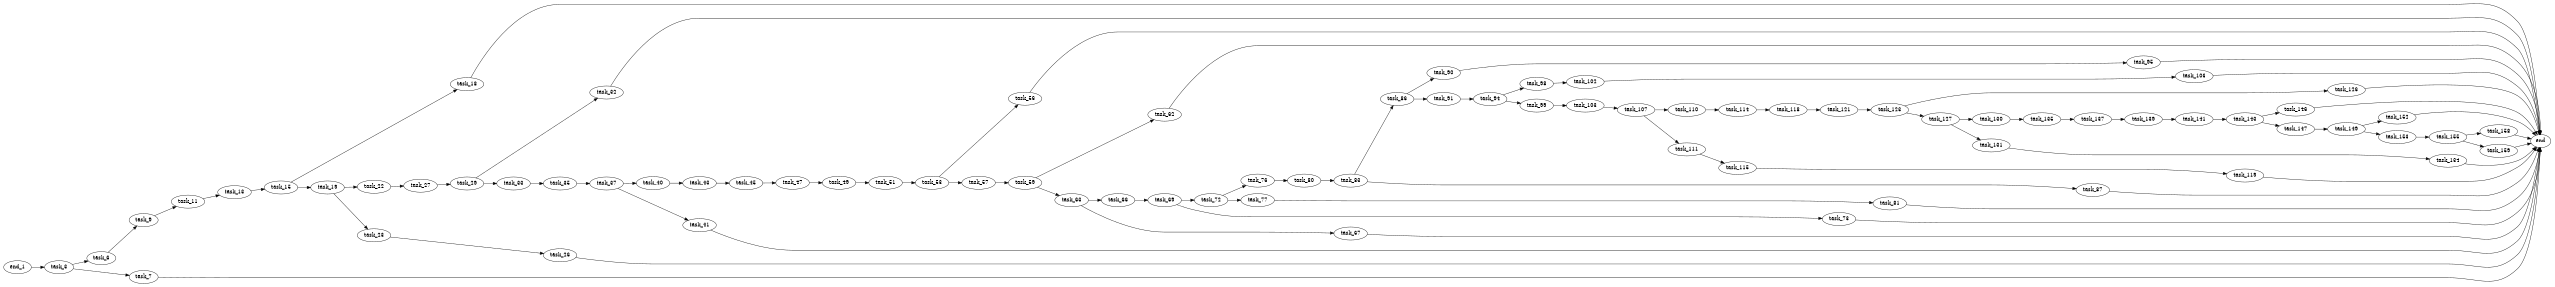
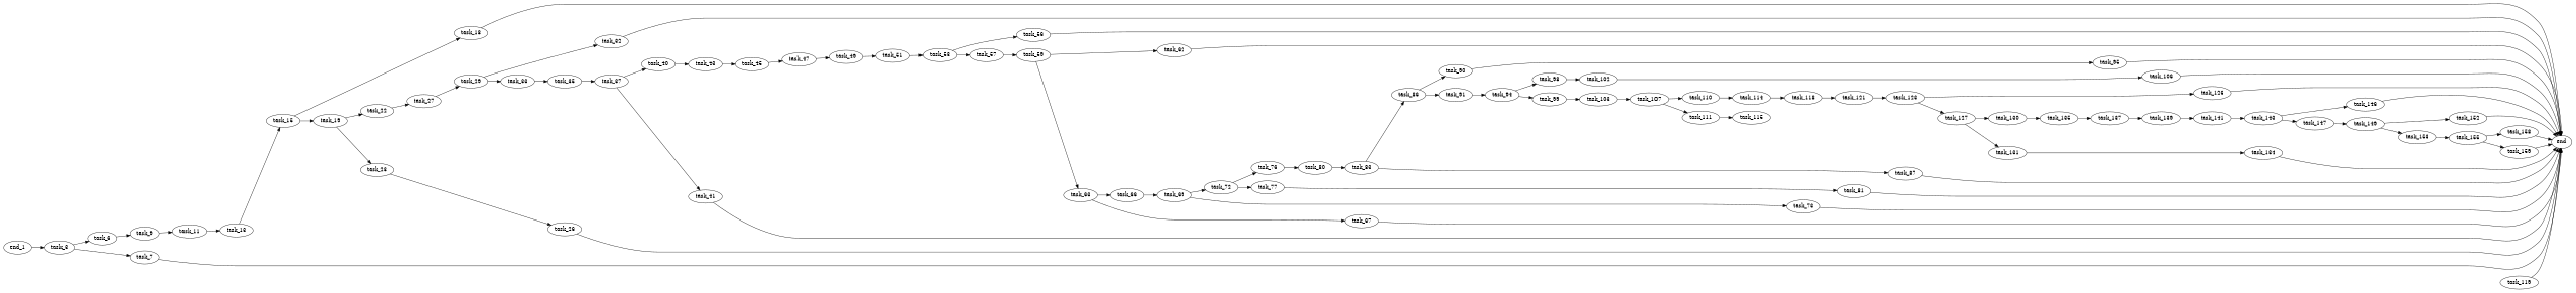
  digraph {
    rankdir=LR
    n1 [label=end_1]
    task_3
    task_6
    task_7
    task_9
    end
    task_11
    task_13
    task_15
    task_18
    task_19
    task_22
    task_23
    task_27
    task_26
    task_29
    task_32
    task_33
    task_35
    task_37
    task_40
    task_41
    task_43
    task_45
    task_47
    task_49
    task_51
    task_53
    task_56
    task_57
    task_59
    task_62
    task_63
    task_66
    task_67
    task_69
    task_72
    task_73
    task_76
    task_77
    task_80
    task_81
    task_83
    task_86
    task_87
    task_90
    task_91
    task_95
    task_94
    task_98
    task_99
    task_102
    task_103
    task_106
    task_107
    task_110
    task_111
    task_114
    task_115
    task_118
    task_119
    task_121
    task_123
    task_126
    task_127
    task_130
    task_131
    task_135
    task_134
    task_137
    task_139
    task_141
    task_143
    task_146
    task_147
    task_149
    task_152
    task_153
    task_155
    task_158
    task_159
    n1 -> task_3
    task_3 -> task_6
    task_3 -> task_7
    task_6 -> task_9
    task_7 -> end
    task_9 -> task_11
    task_11 -> task_13
    task_13 -> task_15
    task_15 -> task_18
    task_15 -> task_19
    task_18 -> end
    task_19 -> task_22
    task_19 -> task_23
    task_22 -> task_27
    task_23 -> task_26
    task_27 -> task_29
    task_26 -> end
    task_29 -> task_32
    task_29 -> task_33
    task_32 -> end
    task_33 -> task_35
    task_35 -> task_37
    task_37 -> task_40
    task_37 -> task_41
    task_40 -> task_43
    task_41 -> end
    task_43 -> task_45
    task_45 -> task_47
    task_47 -> task_49
    task_49 -> task_51
    task_51 -> task_53
    task_53 -> task_56
    task_53 -> task_57
    task_56 -> end
    task_57 -> task_59
    task_59 -> task_62
    task_59 -> task_63
    task_62 -> end
    task_63 -> task_66
    task_63 -> task_67
    task_66 -> task_69
    task_67 -> end
    task_69 -> task_72
    task_69 -> task_73
    task_72 -> task_76
    task_72 -> task_77
    task_73 -> end
    task_76 -> task_80
    task_77 -> task_81
    task_80 -> task_83
    task_81 -> end
    task_83 -> task_86
    task_83 -> task_87
    task_86 -> task_90
    task_86 -> task_91
    task_87 -> end
    task_90 -> task_95
    task_91 -> task_94
    task_95 -> end
    task_94 -> task_98
    task_94 -> task_99
    task_98 -> task_102
    task_99 -> task_103
    task_102 -> task_106
    task_103 -> task_107
    task_106 -> end
    task_107 -> task_110
    task_107 -> task_111
    task_110 -> task_114
    task_111 -> task_115
    task_114 -> task_118
-   task_115 -> task_119
    task_118 -> task_121
    task_119 -> end
    task_121 -> task_123
    task_123 -> task_126
    task_123 -> task_127
    task_126 -> end
    task_127 -> task_130
    task_127 -> task_131
    task_130 -> task_135
    task_131 -> task_134
    task_135 -> task_137
    task_134 -> end
    task_137 -> task_139
    task_139 -> task_141
    task_141 -> task_143
    task_143 -> task_146
    task_143 -> task_147
    task_146 -> end
    task_147 -> task_149
    task_149 -> task_152
    task_149 -> task_153
    task_152 -> end
    task_153 -> task_155
    task_155 -> task_158
    task_155 -> task_159
    task_158 -> end
    task_159 -> end
  }
